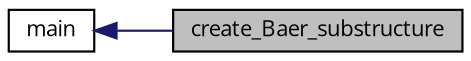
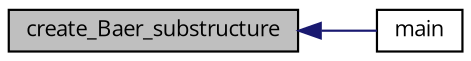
  digraph {
    rankdir=LR
    fontname="Open Sans"
    node [color=black fontname="Open Sans" fontsize=10 shape=record style=filled]
    n1 [fillcolor=grey75 fontcolor=black height=0.2 label=create_Baer_substructure width=0.4]
    n2 [fillcolor=white height=0.2 label=main width=0.4]
-   n2 -> n1 [color=midnightblue dir=back fontname="Open Sans" fontsize=10 labelfontname=Helvetica labelfontsize=10 style=solid]
+   n1 -> n2 [color=midnightblue dir=back fontname="Open Sans" fontsize=10 labelfontname=Helvetica labelfontsize=10 style=solid]
  }
